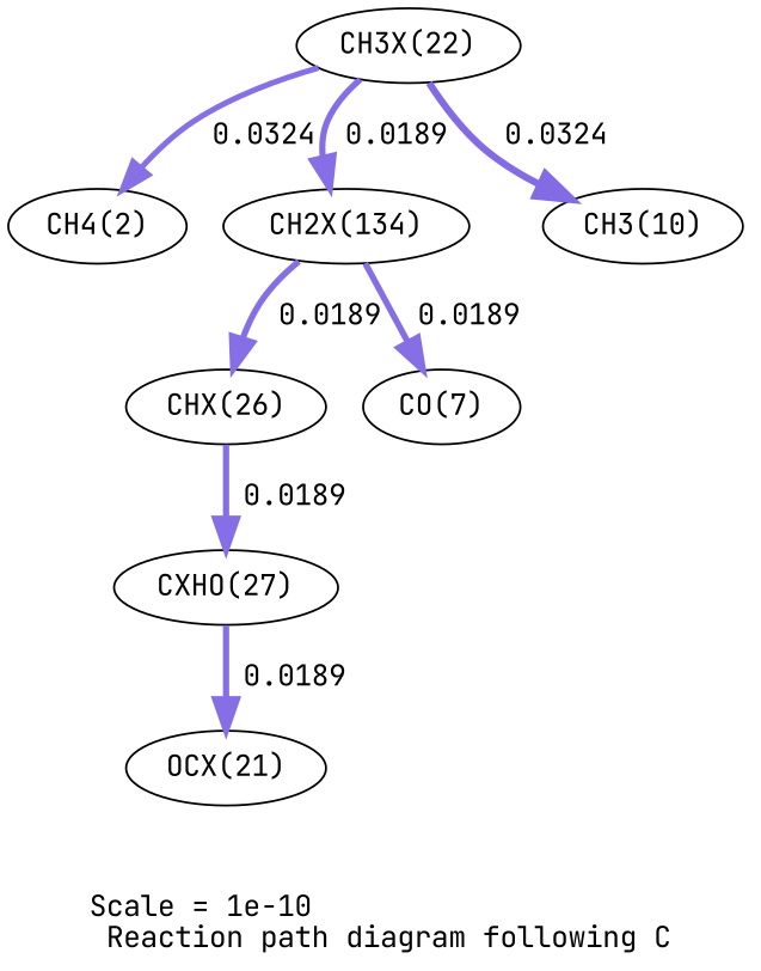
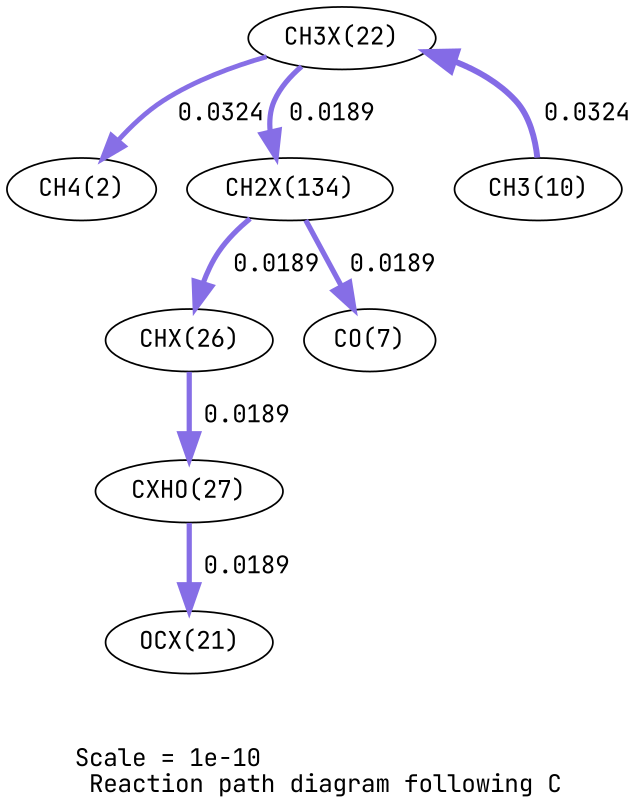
  digraph {
    fontname="JetBrains Mono"
    label="Scale = 1e-10\l Reaction path diagram following C"
    node [fontname="JetBrains Mono"]
    edge [arrowsize=1.5 color="0.7, 0.519, 0.9" fontname="JetBrains Mono" penwidth=3]
    n1 [label="CH3X(22)"]
    n2 [label="CH4(2)"]
    n3 [label="CH2X(134)"]
    n4 [label="CHX(26)"]
    n5 [label="CO(7)"]
    n6 [label="CH3(10)"]
    n7 [label="CXHO(27)"]
    n8 [label="OCX(21)"]
    n1 -> n2 [arrowsize=1.38 color="0.7, 0.514, 0.9" label=" 0.0324" penwidth=2.77]
    n1 -> n3 [label=" 0.0189"]
    n3 -> n4 [label=" 0.0189"]
    n3 -> n5 [label=" 0.0189"]
    n4 -> n7 [label=" 0.0189"]
-   n1 -> n6 [arrowsize=1.7 color="0.7, 0.532, 0.9" label=" 0.0324" penwidth=3.41]
+   n6 -> n1 [arrowsize=1.7 color="0.7, 0.532, 0.9" label=" 0.0324" penwidth=3.41]
    n7 -> n8 [label=" 0.0189"]
  }
